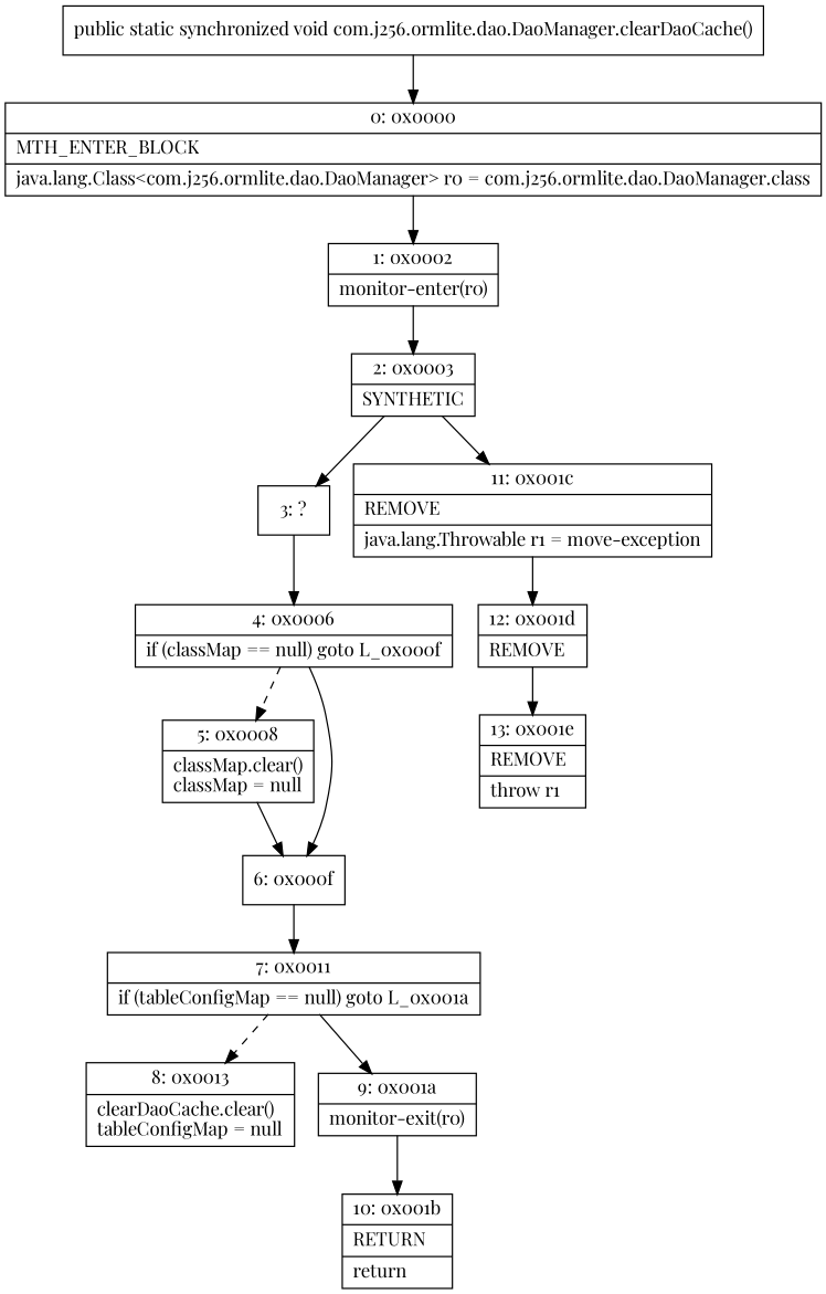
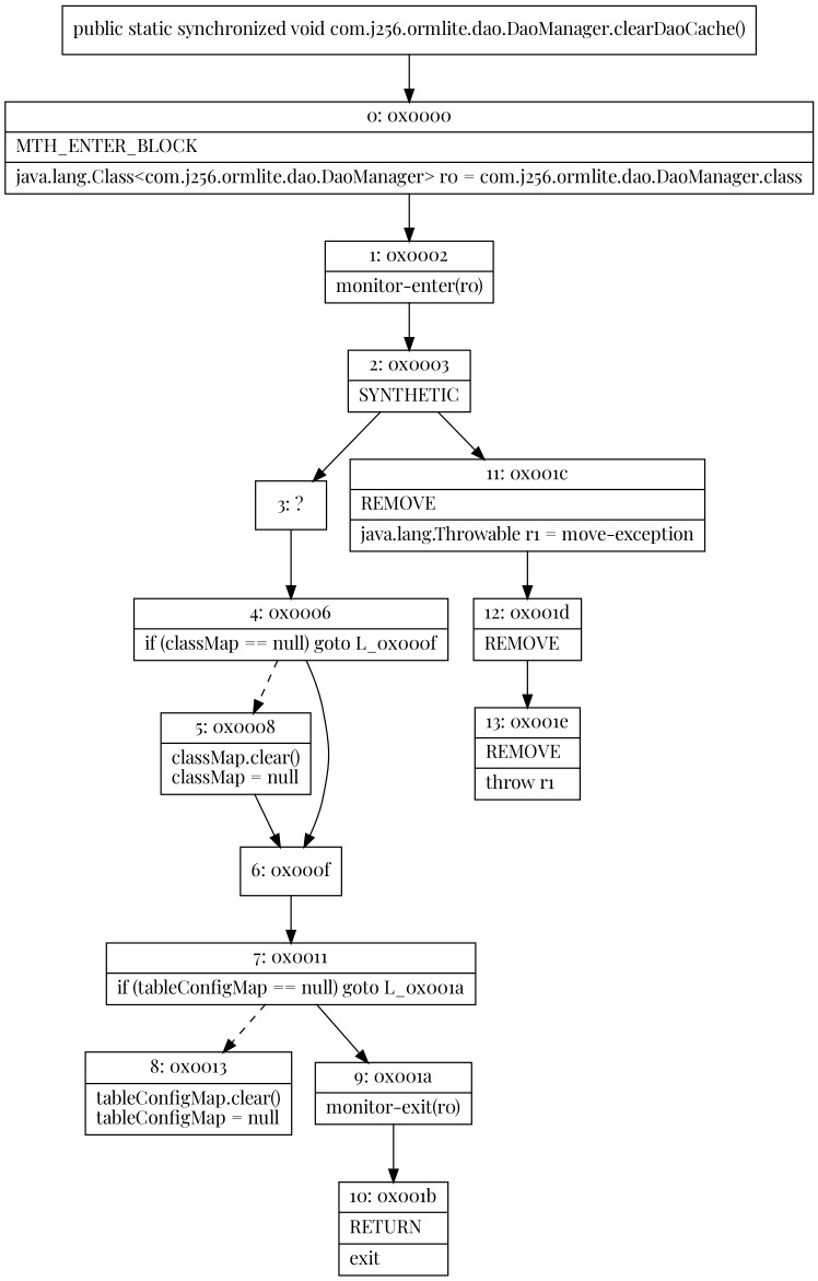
  digraph {
    fontname="Playfair Display"
    node [fontname="Playfair Display" shape=record]
    edge [fontname="Playfair Display"]
    n1 [label="{0\:\ 0x0000|MTH_ENTER_BLOCK\l|java.lang.Class\<com.j256.ormlite.dao.DaoManager\> r0 = com.j256.ormlite.dao.DaoManager.class\l}"]
    n2 [label="{1\:\ 0x0002|monitor\-enter(r0)\l}"]
    n3 [label="{2\:\ 0x0003|SYNTHETIC\l}"]
    n4 [label="{3\:\ ?}"]
    n5 [label="{11\:\ 0x001c|REMOVE\l|java.lang.Throwable r1 = move\-exception\l}"]
    n6 [label="{4\:\ 0x0006|if (classMap == null) goto L_0x000f\l}"]
    n7 [label="{12\:\ 0x001d|REMOVE\l}"]
    n8 [label="{5\:\ 0x0008|classMap.clear()\lclassMap = null\l}"]
    n9 [label="{6\:\ 0x000f}"]
    n10 [label="{7\:\ 0x0011|if (tableConfigMap == null) goto L_0x001a\l}"]
-   n11 [label="{8\:\ 0x0013|clearDaoCache.clear()\ltableConfigMap = null\l}"]
+   n11 [label="{8\:\ 0x0013|tableConfigMap.clear()\ltableConfigMap = null\l}"]
    n12 [label="{9\:\ 0x001a|monitor\-exit(r0)\l}"]
-   n13 [label="{10\:\ 0x001b|RETURN\l|return\l}"]
+   n13 [label="{10\:\ 0x001b|RETURN\l|exit\l}"]
    n14 [label="{13\:\ 0x001e|REMOVE\l|throw r1\l}"]
    n15 [label="{public static synchronized void com.j256.ormlite.dao.DaoManager.clearDaoCache() }"]
    n1 -> n2
    n2 -> n3
    n3 -> n4
    n3 -> n5
    n4 -> n6
    n5 -> n7
    n6 -> n8 [style=dashed]
    n6 -> n9
    n7 -> n14
    n8 -> n9
    n9 -> n10
    n10 -> n11 [style=dashed]
    n10 -> n12
    n12 -> n13
    n15 -> n1
  }
